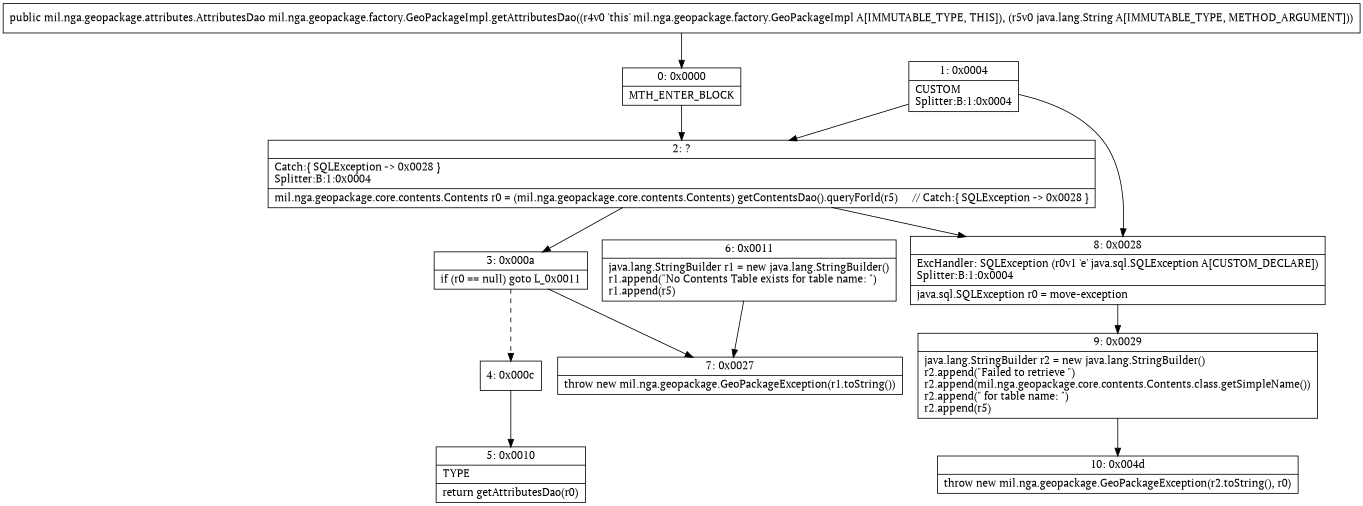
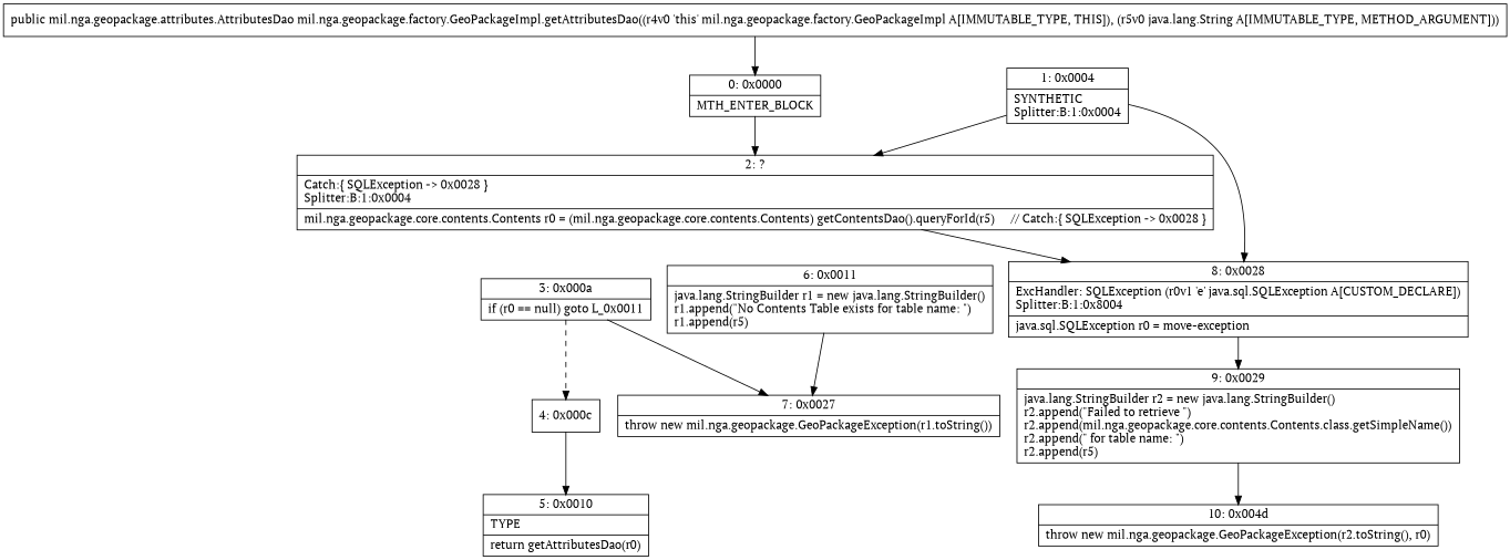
  digraph {
    fontname="PT Serif"
    node [fontname="PT Serif" shape=record]
    edge [fontname="PT Serif"]
    n1 [label="{0\:\ 0x0000|MTH_ENTER_BLOCK\l}"]
    n2 [label="{2\:\ ?|Catch:\{ SQLException \-\> 0x0028 \}\lSplitter:B:1:0x0004\l|mil.nga.geopackage.core.contents.Contents r0 = (mil.nga.geopackage.core.contents.Contents) getContentsDao().queryForId(r5)     \/\/ Catch:\{ SQLException \-\> 0x0028 \}\l}"]
-   n3 [label="{1\:\ 0x0004|CUSTOM\lSplitter:B:1:0x0004\l}"]
-   n4 [label="{8\:\ 0x0028|ExcHandler: SQLException (r0v1 'e' java.sql.SQLException A[CUSTOM_DECLARE])\lSplitter:B:1:0x0004\l|java.sql.SQLException r0 = move\-exception\l}"]
+   n3 [label="{1\:\ 0x0004|SYNTHETIC\lSplitter:B:1:0x0004\l}"]
+   n4 [label="{8\:\ 0x0028|ExcHandler: SQLException (r0v1 'e' java.sql.SQLException A[CUSTOM_DECLARE])\lSplitter:B:1:0x8004\l|java.sql.SQLException r0 = move\-exception\l}"]
    n5 [label="{3\:\ 0x000a|if (r0 == null) goto L_0x0011\l}"]
    n6 [label="{9\:\ 0x0029|java.lang.StringBuilder r2 = new java.lang.StringBuilder()\lr2.append(\"Failed to retrieve \")\lr2.append(mil.nga.geopackage.core.contents.Contents.class.getSimpleName())\lr2.append(\" for table name: \")\lr2.append(r5)\l}"]
    n7 [label="{4\:\ 0x000c}"]
    n8 [label="{7\:\ 0x0027|throw new mil.nga.geopackage.GeoPackageException(r1.toString())\l}"]
    n9 [label="{5\:\ 0x0010|TYPE\l|return getAttributesDao(r0)\l}"]
    n10 [label="{6\:\ 0x0011|java.lang.StringBuilder r1 = new java.lang.StringBuilder()\lr1.append(\"No Contents Table exists for table name: \")\lr1.append(r5)\l}"]
    n11 [label="{10\:\ 0x004d|throw new mil.nga.geopackage.GeoPackageException(r2.toString(), r0)\l}"]
    n12 [label="{public mil.nga.geopackage.attributes.AttributesDao mil.nga.geopackage.factory.GeoPackageImpl.getAttributesDao((r4v0 'this' mil.nga.geopackage.factory.GeoPackageImpl A[IMMUTABLE_TYPE, THIS]), (r5v0 java.lang.String A[IMMUTABLE_TYPE, METHOD_ARGUMENT])) }"]
    n1 -> n2
    n2 -> n4
-   n2 -> n5
    n3 -> n2
    n3 -> n4
    n4 -> n6
    n5 -> n7 [style=dashed]
    n5 -> n8
    n6 -> n11
    n7 -> n9
    n10 -> n8
    n12 -> n1
  }
